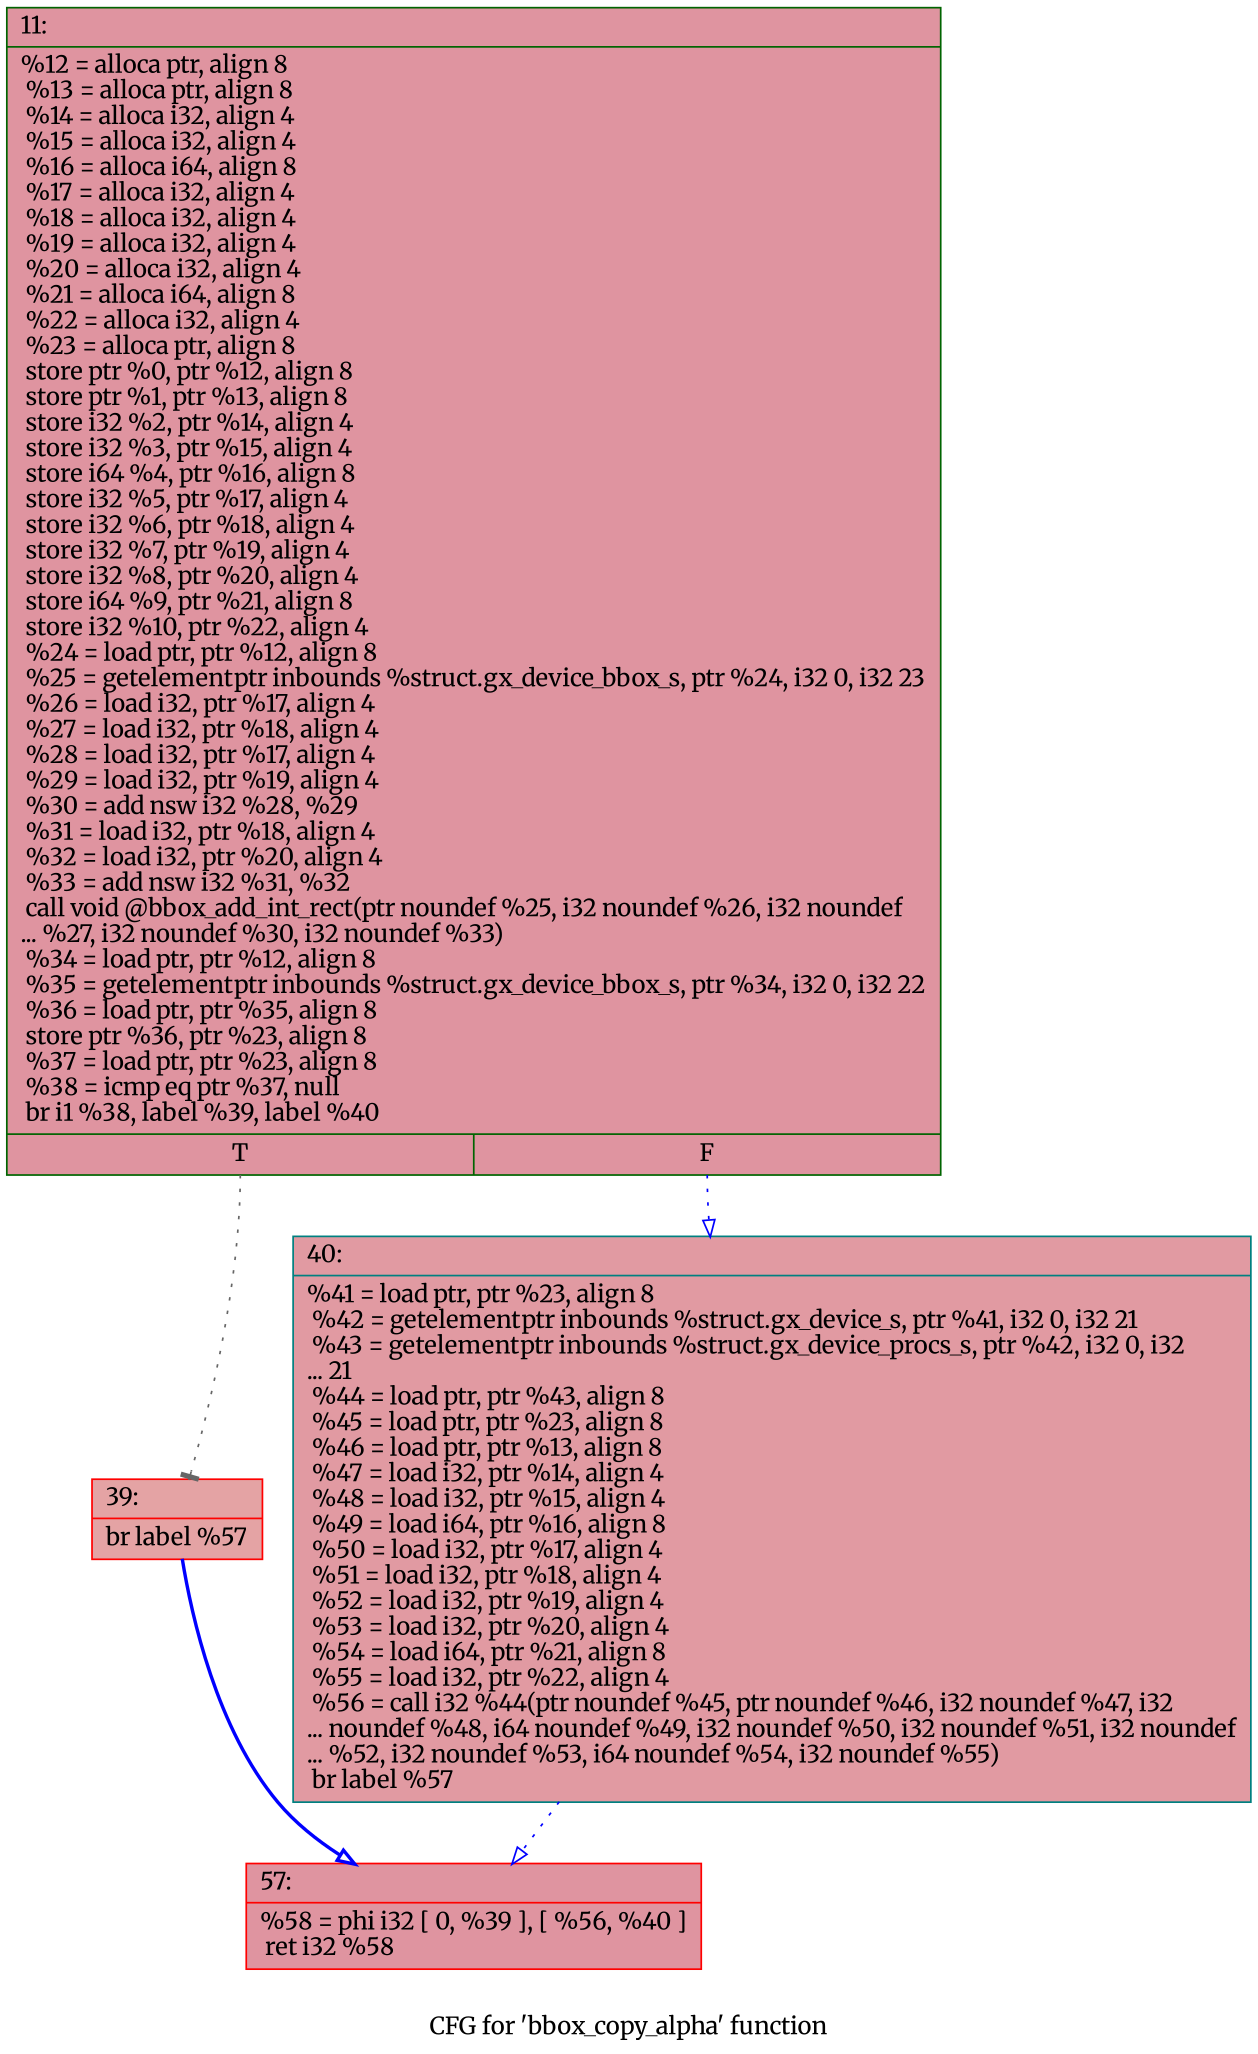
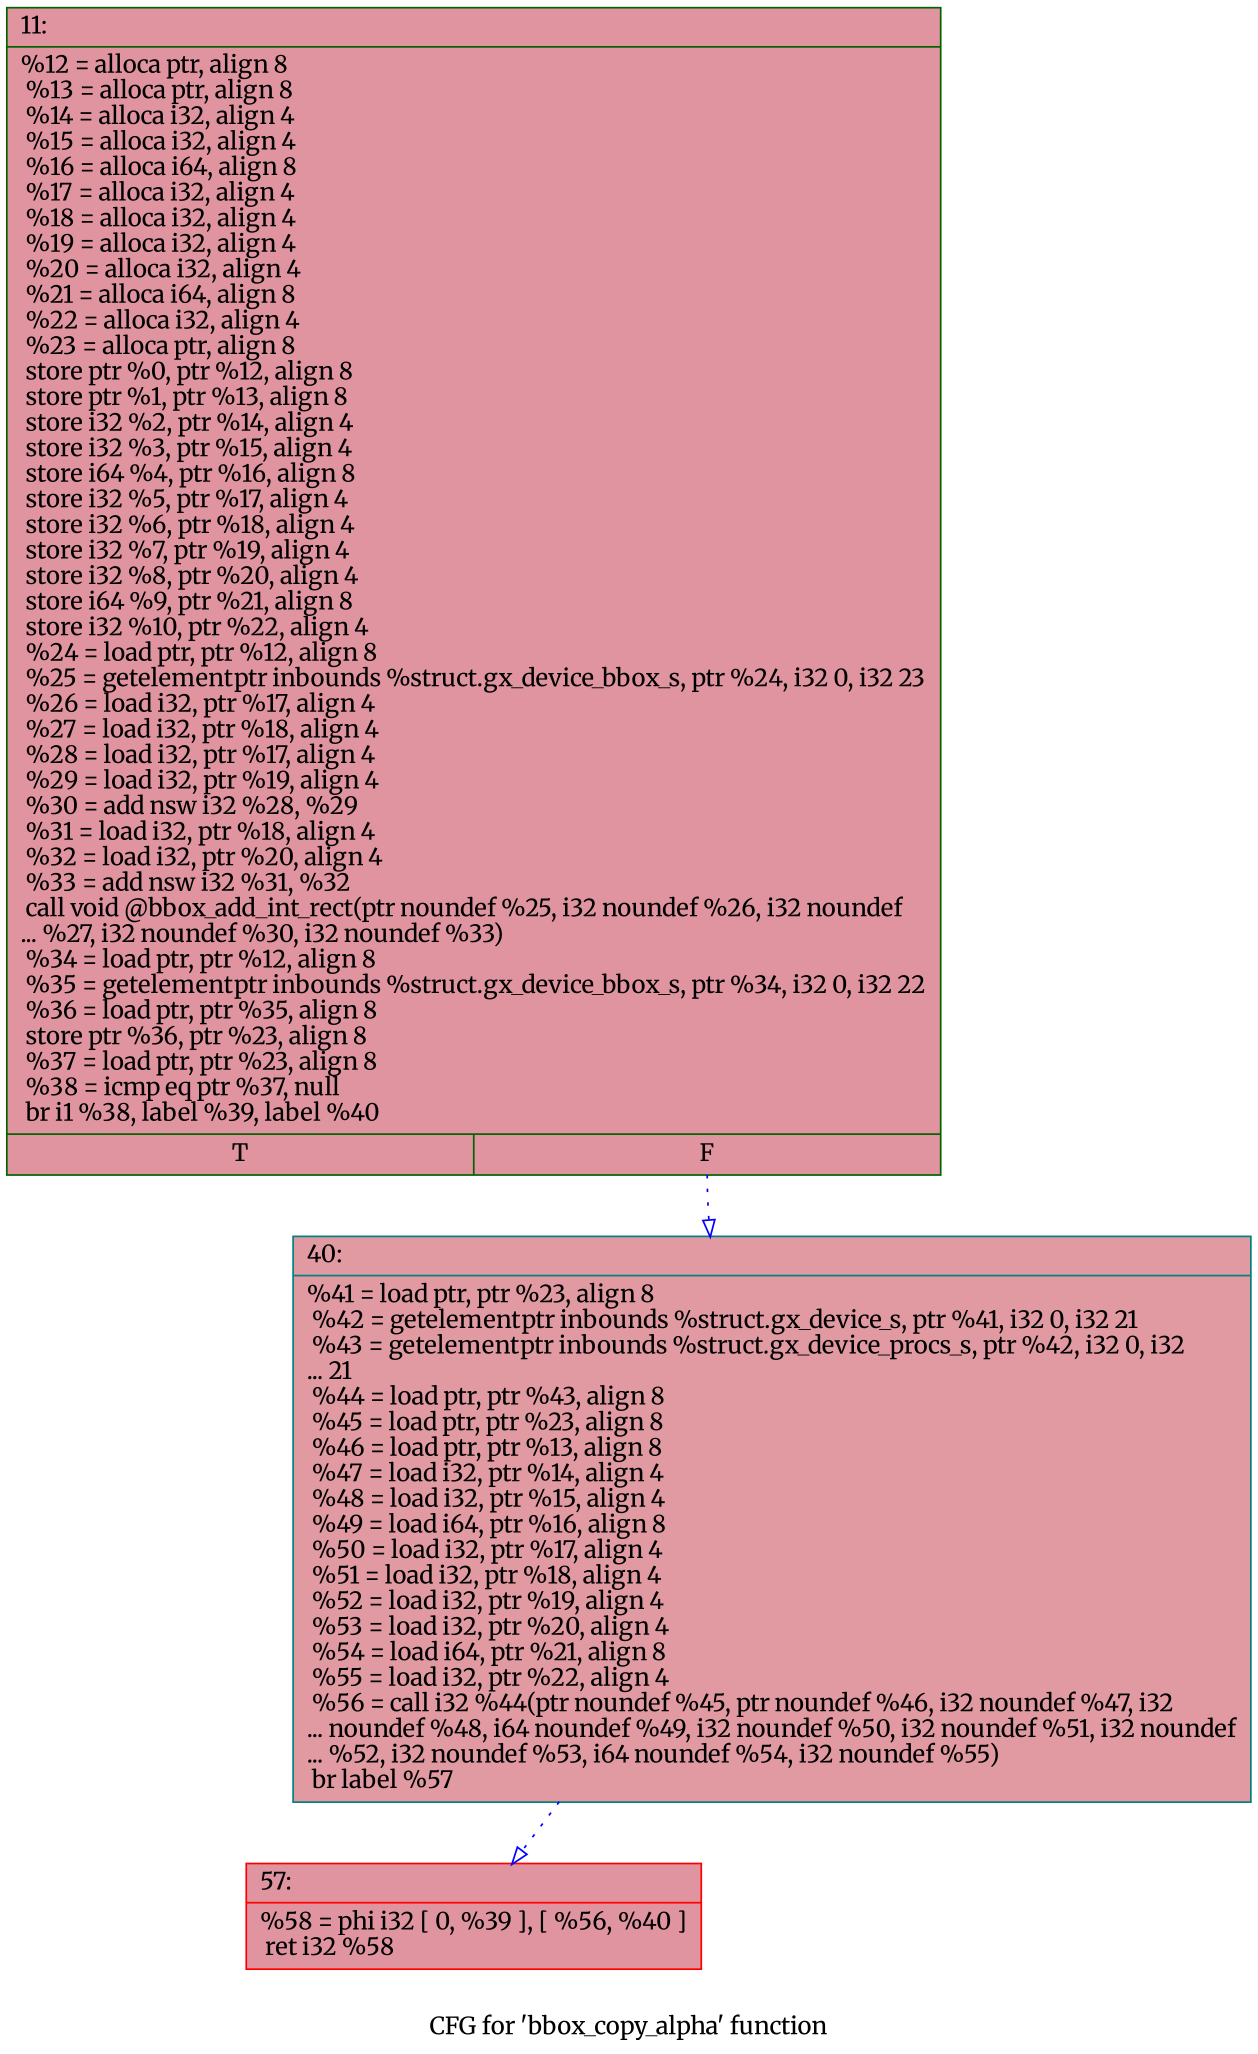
  digraph {
    label="CFG for 'bbox_copy_alpha' function"
    fontname=Merriweather
    node [color=red fillcolor="#b70d2870" fontname=Merriweather shape=record style=filled]
    edge [color=blue style=dotted arrowhead=onormal fontname=Merriweather]
    n1 [color=darkgreen label="{11:\l|  %12 = alloca ptr, align 8\l  %13 = alloca ptr, align 8\l  %14 = alloca i32, align 4\l  %15 = alloca i32, align 4\l  %16 = alloca i64, align 8\l  %17 = alloca i32, align 4\l  %18 = alloca i32, align 4\l  %19 = alloca i32, align 4\l  %20 = alloca i32, align 4\l  %21 = alloca i64, align 8\l  %22 = alloca i32, align 4\l  %23 = alloca ptr, align 8\l  store ptr %0, ptr %12, align 8\l  store ptr %1, ptr %13, align 8\l  store i32 %2, ptr %14, align 4\l  store i32 %3, ptr %15, align 4\l  store i64 %4, ptr %16, align 8\l  store i32 %5, ptr %17, align 4\l  store i32 %6, ptr %18, align 4\l  store i32 %7, ptr %19, align 4\l  store i32 %8, ptr %20, align 4\l  store i64 %9, ptr %21, align 8\l  store i32 %10, ptr %22, align 4\l  %24 = load ptr, ptr %12, align 8\l  %25 = getelementptr inbounds %struct.gx_device_bbox_s, ptr %24, i32 0, i32 23\l  %26 = load i32, ptr %17, align 4\l  %27 = load i32, ptr %18, align 4\l  %28 = load i32, ptr %17, align 4\l  %29 = load i32, ptr %19, align 4\l  %30 = add nsw i32 %28, %29\l  %31 = load i32, ptr %18, align 4\l  %32 = load i32, ptr %20, align 4\l  %33 = add nsw i32 %31, %32\l  call void @bbox_add_int_rect(ptr noundef %25, i32 noundef %26, i32 noundef\l... %27, i32 noundef %30, i32 noundef %33)\l  %34 = load ptr, ptr %12, align 8\l  %35 = getelementptr inbounds %struct.gx_device_bbox_s, ptr %34, i32 0, i32 22\l  %36 = load ptr, ptr %35, align 8\l  store ptr %36, ptr %23, align 8\l  %37 = load ptr, ptr %23, align 8\l  %38 = icmp eq ptr %37, null\l  br i1 %38, label %39, label %40\l|{<s0>T|<s1>F}}"]
-   n2 [fillcolor="#c32e3170" label="{39:\l|  br label %57\l}"]
    n3 [color=teal fillcolor="#bb1b2c70" label="{40:\l|  %41 = load ptr, ptr %23, align 8\l  %42 = getelementptr inbounds %struct.gx_device_s, ptr %41, i32 0, i32 21\l  %43 = getelementptr inbounds %struct.gx_device_procs_s, ptr %42, i32 0, i32\l... 21\l  %44 = load ptr, ptr %43, align 8\l  %45 = load ptr, ptr %23, align 8\l  %46 = load ptr, ptr %13, align 8\l  %47 = load i32, ptr %14, align 4\l  %48 = load i32, ptr %15, align 4\l  %49 = load i64, ptr %16, align 8\l  %50 = load i32, ptr %17, align 4\l  %51 = load i32, ptr %18, align 4\l  %52 = load i32, ptr %19, align 4\l  %53 = load i32, ptr %20, align 4\l  %54 = load i64, ptr %21, align 8\l  %55 = load i32, ptr %22, align 4\l  %56 = call i32 %44(ptr noundef %45, ptr noundef %46, i32 noundef %47, i32\l... noundef %48, i64 noundef %49, i32 noundef %50, i32 noundef %51, i32 noundef\l... %52, i32 noundef %53, i64 noundef %54, i32 noundef %55)\l  br label %57\l}"]
    n4 [label="{57:\l|  %58 = phi i32 [ 0, %39 ], [ %56, %40 ]\l  ret i32 %58\l}"]
-   n1 -> n2 [tailport=s0 color=gray40 arrowhead=tee]
    n1 -> n3 [tailport=s1]
-   n2 -> n4 [style=bold]
    n3 -> n4
  }
